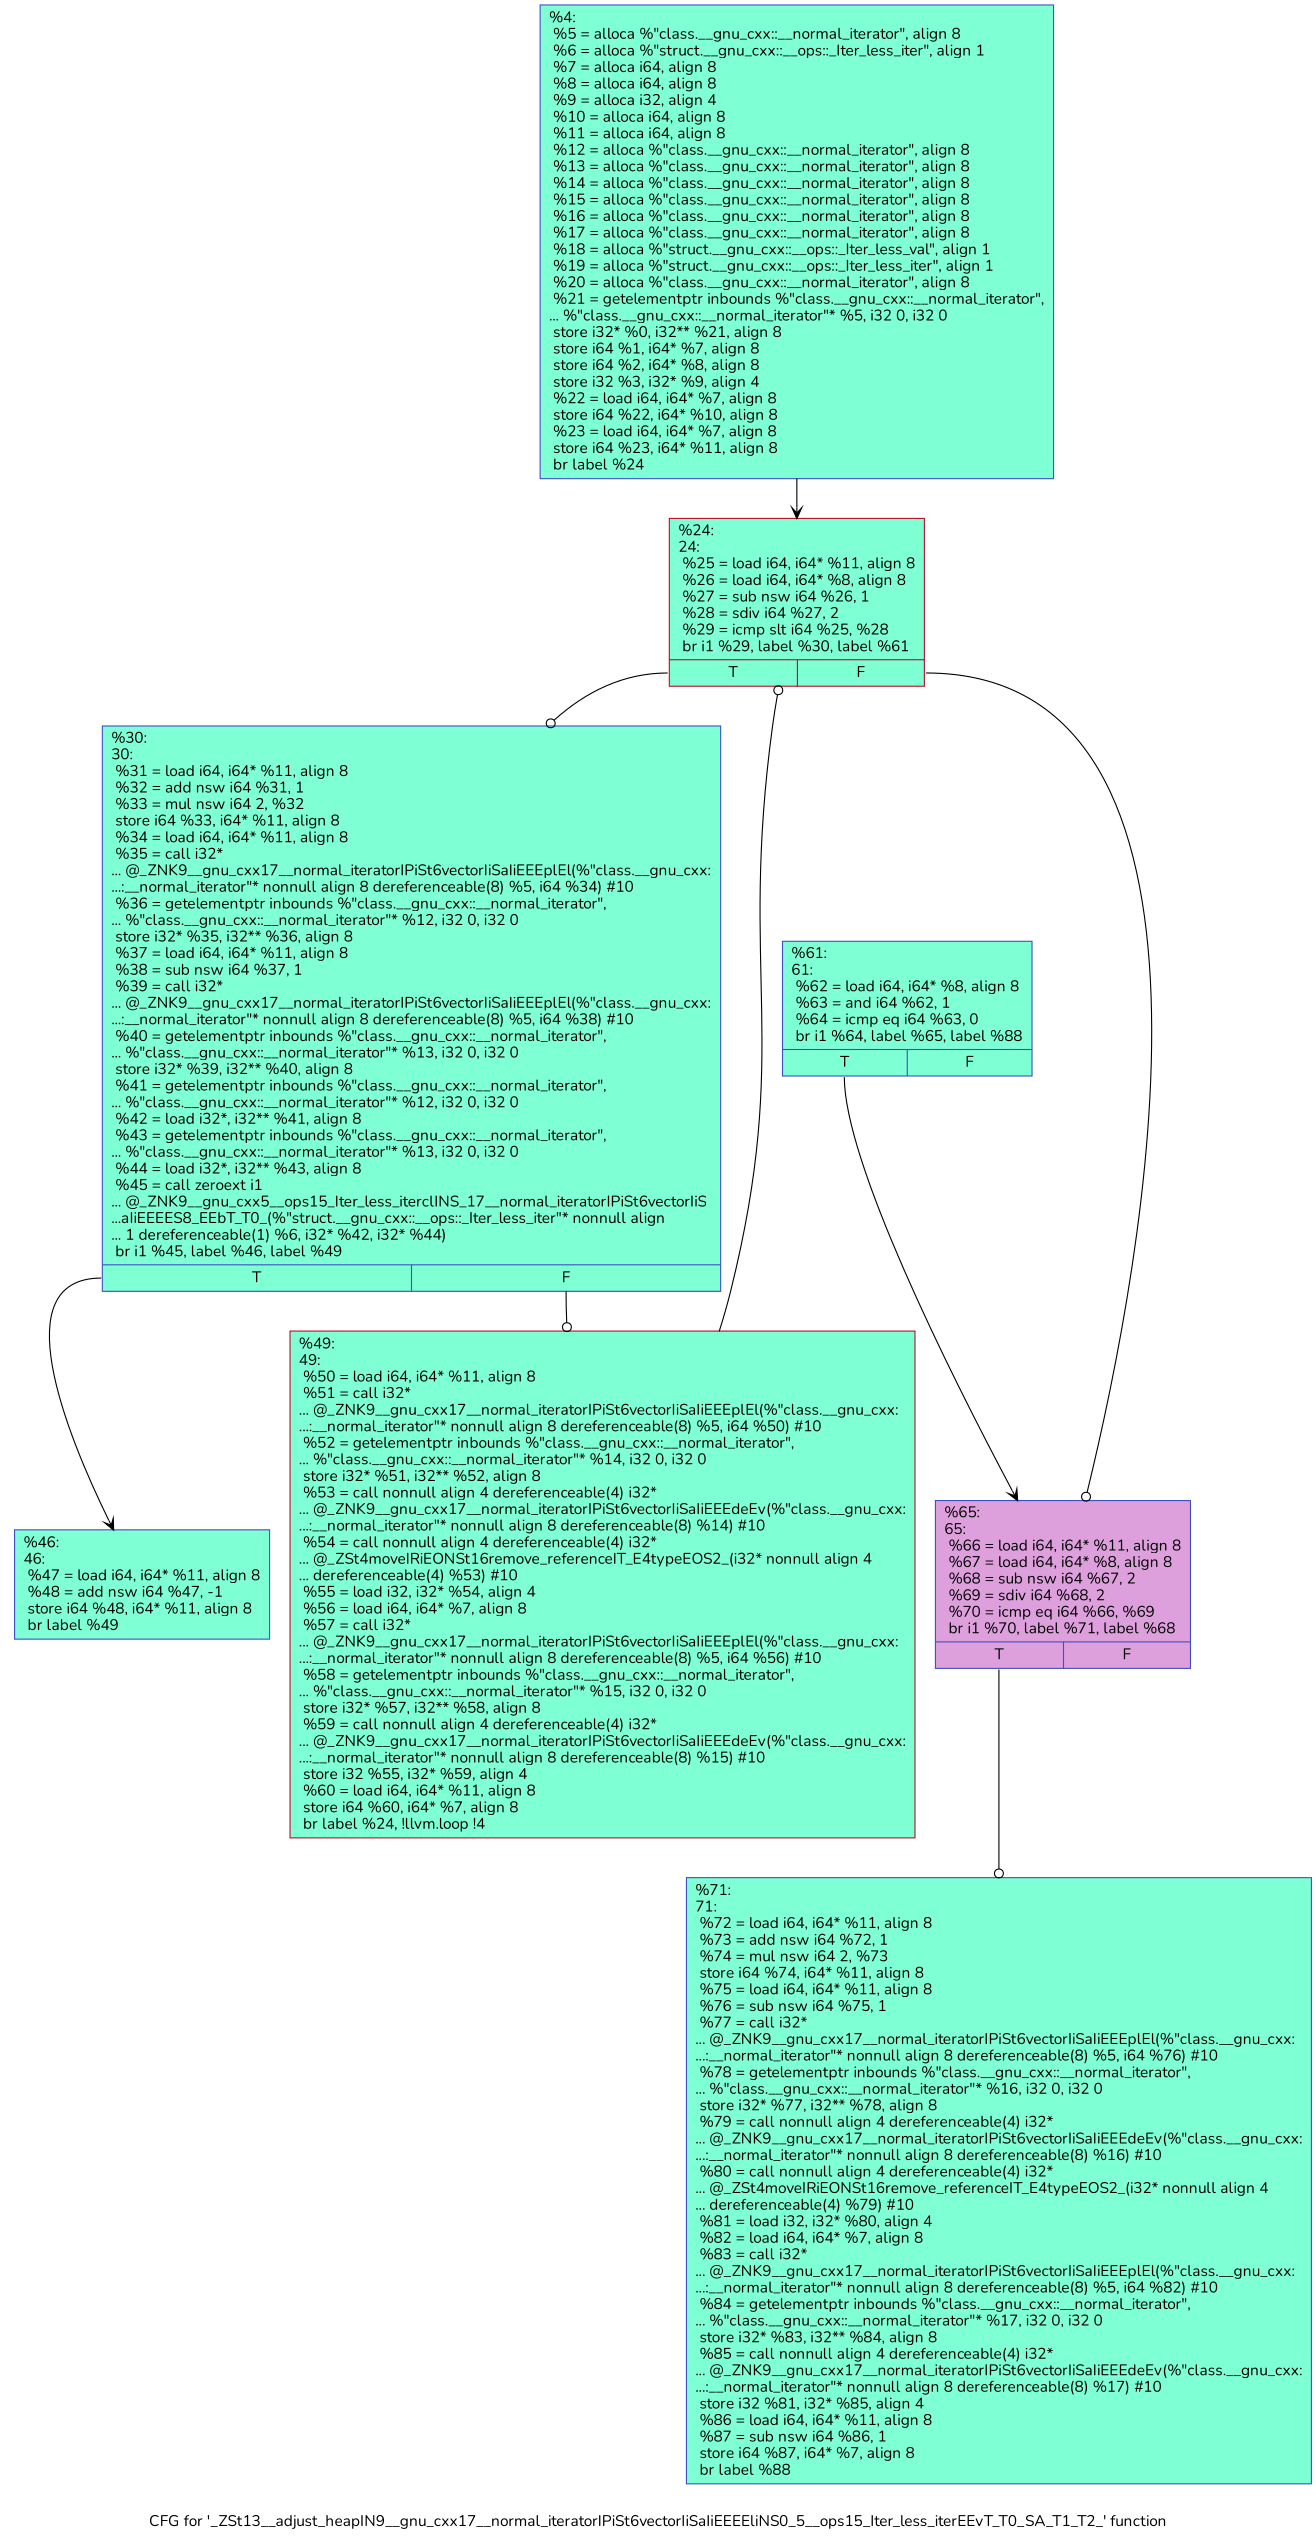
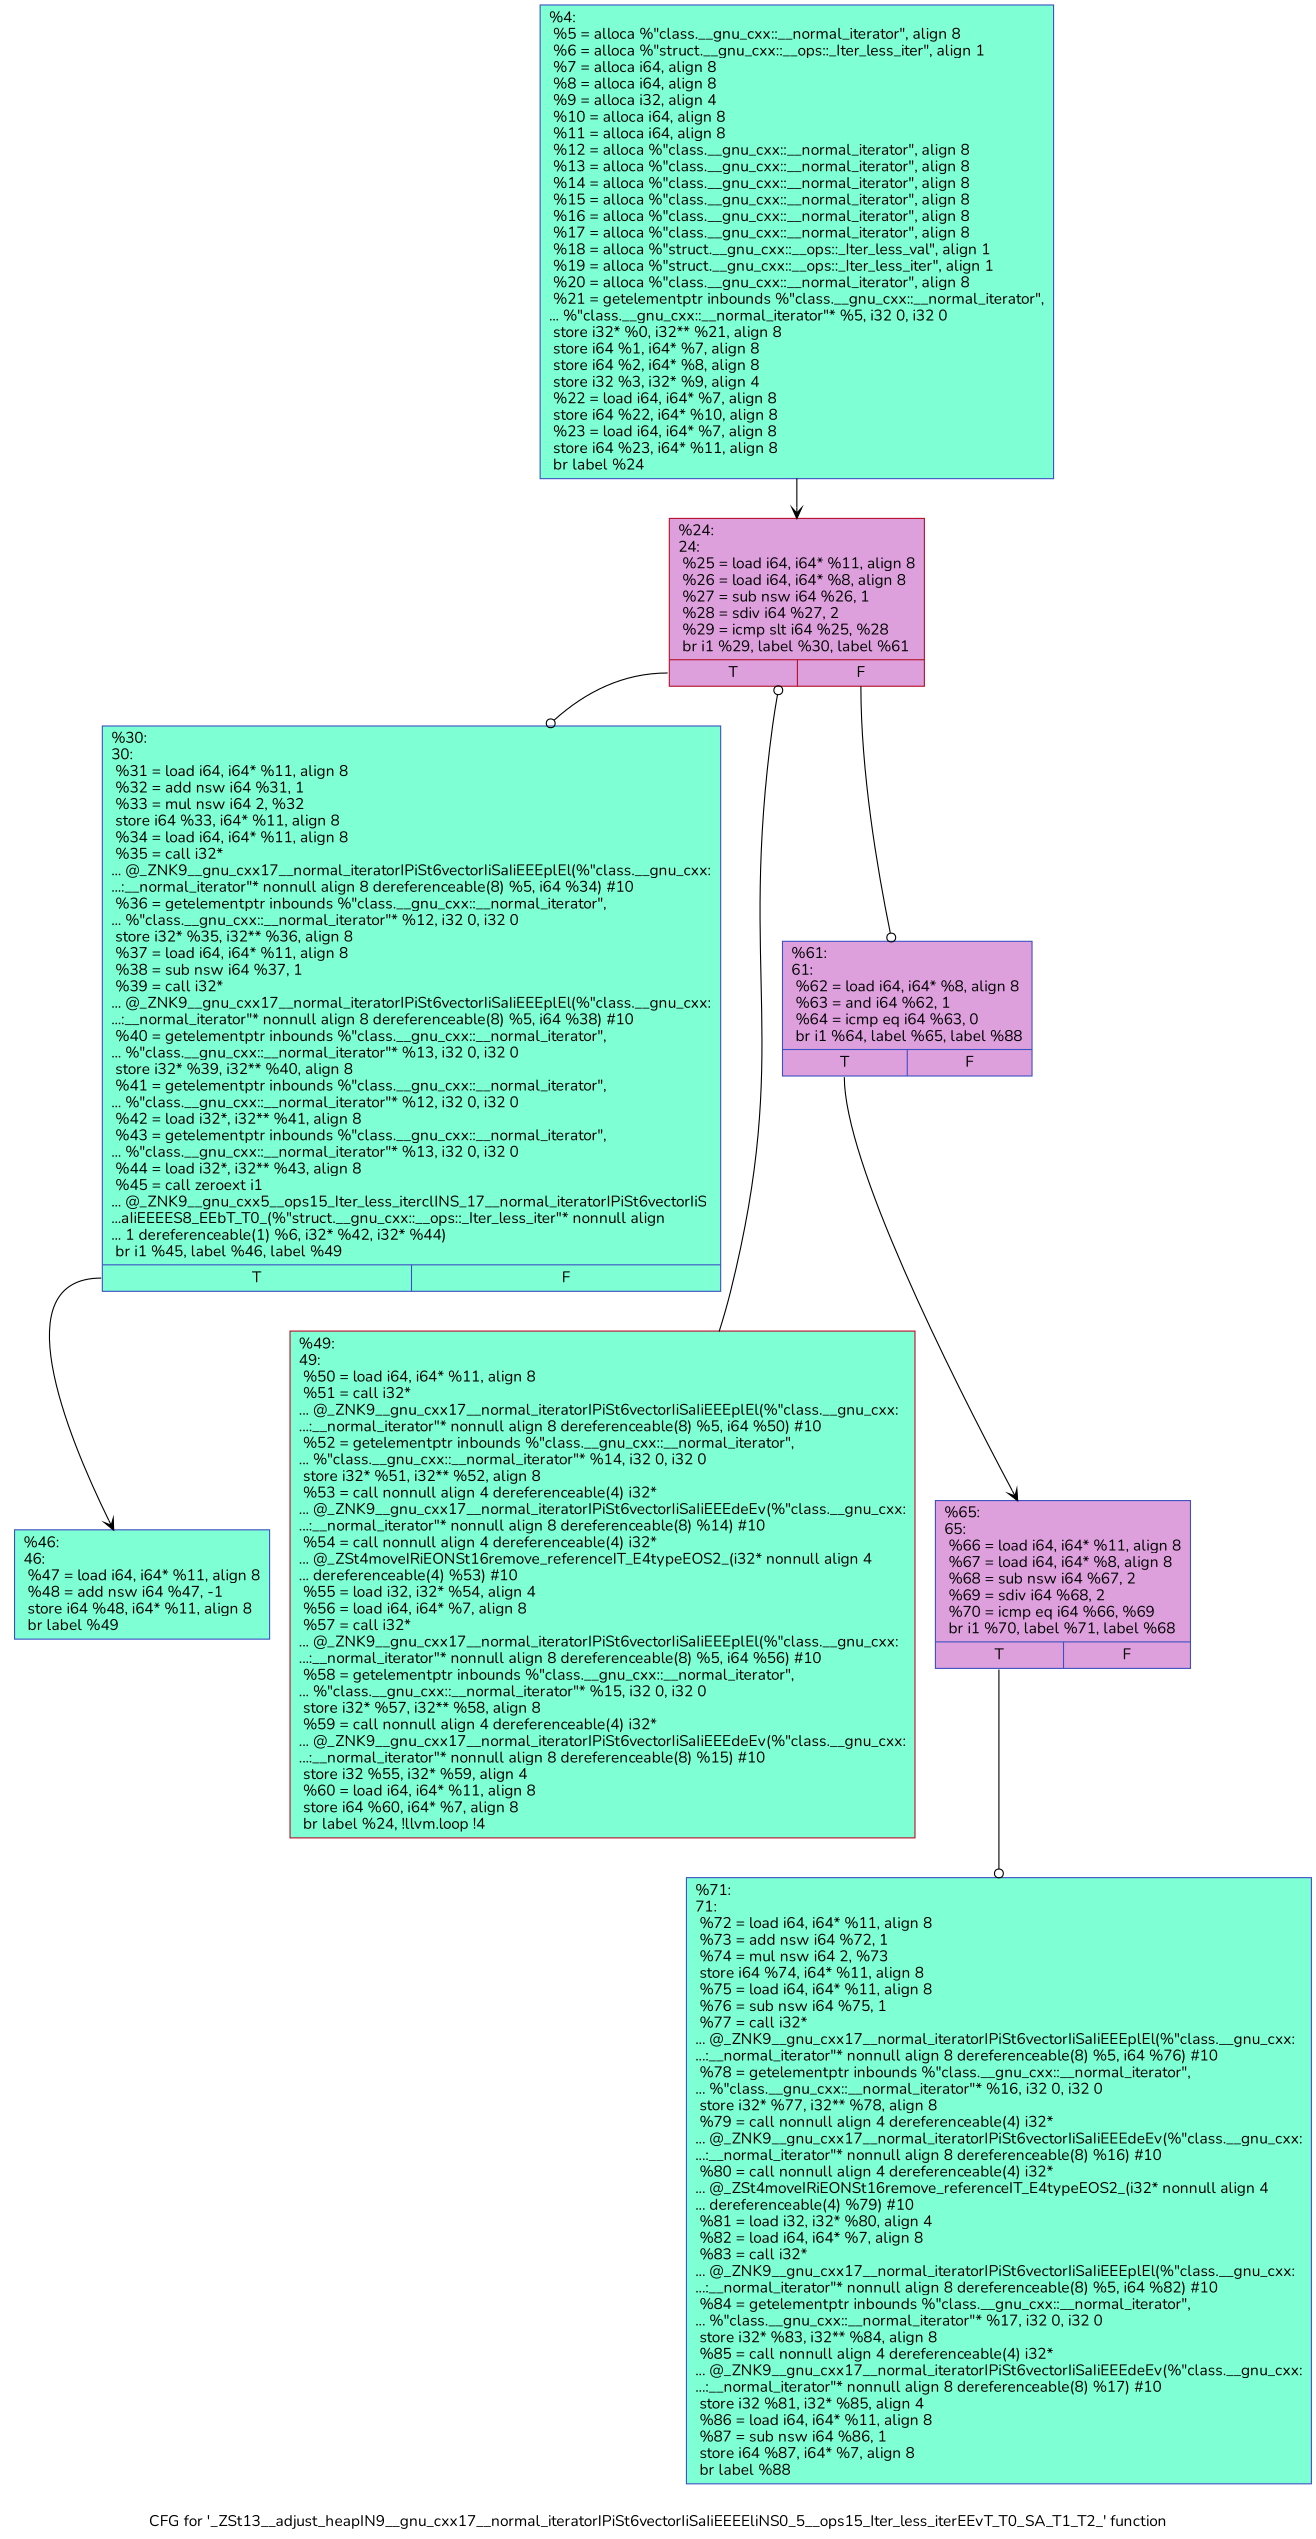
  digraph {
    fontname=Nunito
    label="CFG for '_ZSt13__adjust_heapIN9__gnu_cxx17__normal_iteratorIPiSt6vectorIiSaIiEEEEliNS0_5__ops15_Iter_less_iterEEvT_T0_SA_T1_T2_' function"
    node [color="#3d50c3ff" fillcolor=aquamarine fontname=Nunito shape=record style=filled]
    edge [arrowhead=odot fontname=Nunito tailport=s0]
    n1 [label="{%4:\l  %5 = alloca %\"class.__gnu_cxx::__normal_iterator\", align 8\l  %6 = alloca %\"struct.__gnu_cxx::__ops::_Iter_less_iter\", align 1\l  %7 = alloca i64, align 8\l  %8 = alloca i64, align 8\l  %9 = alloca i32, align 4\l  %10 = alloca i64, align 8\l  %11 = alloca i64, align 8\l  %12 = alloca %\"class.__gnu_cxx::__normal_iterator\", align 8\l  %13 = alloca %\"class.__gnu_cxx::__normal_iterator\", align 8\l  %14 = alloca %\"class.__gnu_cxx::__normal_iterator\", align 8\l  %15 = alloca %\"class.__gnu_cxx::__normal_iterator\", align 8\l  %16 = alloca %\"class.__gnu_cxx::__normal_iterator\", align 8\l  %17 = alloca %\"class.__gnu_cxx::__normal_iterator\", align 8\l  %18 = alloca %\"struct.__gnu_cxx::__ops::_Iter_less_val\", align 1\l  %19 = alloca %\"struct.__gnu_cxx::__ops::_Iter_less_iter\", align 1\l  %20 = alloca %\"class.__gnu_cxx::__normal_iterator\", align 8\l  %21 = getelementptr inbounds %\"class.__gnu_cxx::__normal_iterator\",\l... %\"class.__gnu_cxx::__normal_iterator\"* %5, i32 0, i32 0\l  store i32* %0, i32** %21, align 8\l  store i64 %1, i64* %7, align 8\l  store i64 %2, i64* %8, align 8\l  store i32 %3, i32* %9, align 4\l  %22 = load i64, i64* %7, align 8\l  store i64 %22, i64* %10, align 8\l  %23 = load i64, i64* %7, align 8\l  store i64 %23, i64* %11, align 8\l  br label %24\l}"]
-   n2 [color="#b70d28ff" label="{%24:\l24:                                               \l  %25 = load i64, i64* %11, align 8\l  %26 = load i64, i64* %8, align 8\l  %27 = sub nsw i64 %26, 1\l  %28 = sdiv i64 %27, 2\l  %29 = icmp slt i64 %25, %28\l  br i1 %29, label %30, label %61\l|{<s0>T|<s1>F}}"]
+   n2 [color="#b70d28ff" fillcolor=plum label="{%24:\l24:                                               \l  %25 = load i64, i64* %11, align 8\l  %26 = load i64, i64* %8, align 8\l  %27 = sub nsw i64 %26, 1\l  %28 = sdiv i64 %27, 2\l  %29 = icmp slt i64 %25, %28\l  br i1 %29, label %30, label %61\l|{<s0>T|<s1>F}}"]
    n3 [label="{%30:\l30:                                               \l  %31 = load i64, i64* %11, align 8\l  %32 = add nsw i64 %31, 1\l  %33 = mul nsw i64 2, %32\l  store i64 %33, i64* %11, align 8\l  %34 = load i64, i64* %11, align 8\l  %35 = call i32*\l... @_ZNK9__gnu_cxx17__normal_iteratorIPiSt6vectorIiSaIiEEEplEl(%\"class.__gnu_cxx:\l...:__normal_iterator\"* nonnull align 8 dereferenceable(8) %5, i64 %34) #10\l  %36 = getelementptr inbounds %\"class.__gnu_cxx::__normal_iterator\",\l... %\"class.__gnu_cxx::__normal_iterator\"* %12, i32 0, i32 0\l  store i32* %35, i32** %36, align 8\l  %37 = load i64, i64* %11, align 8\l  %38 = sub nsw i64 %37, 1\l  %39 = call i32*\l... @_ZNK9__gnu_cxx17__normal_iteratorIPiSt6vectorIiSaIiEEEplEl(%\"class.__gnu_cxx:\l...:__normal_iterator\"* nonnull align 8 dereferenceable(8) %5, i64 %38) #10\l  %40 = getelementptr inbounds %\"class.__gnu_cxx::__normal_iterator\",\l... %\"class.__gnu_cxx::__normal_iterator\"* %13, i32 0, i32 0\l  store i32* %39, i32** %40, align 8\l  %41 = getelementptr inbounds %\"class.__gnu_cxx::__normal_iterator\",\l... %\"class.__gnu_cxx::__normal_iterator\"* %12, i32 0, i32 0\l  %42 = load i32*, i32** %41, align 8\l  %43 = getelementptr inbounds %\"class.__gnu_cxx::__normal_iterator\",\l... %\"class.__gnu_cxx::__normal_iterator\"* %13, i32 0, i32 0\l  %44 = load i32*, i32** %43, align 8\l  %45 = call zeroext i1\l... @_ZNK9__gnu_cxx5__ops15_Iter_less_iterclINS_17__normal_iteratorIPiSt6vectorIiS\l...aIiEEEES8_EEbT_T0_(%\"struct.__gnu_cxx::__ops::_Iter_less_iter\"* nonnull align\l... 1 dereferenceable(1) %6, i32* %42, i32* %44)\l  br i1 %45, label %46, label %49\l|{<s0>T|<s1>F}}"]
-   n4 [label="{%61:\l61:                                               \l  %62 = load i64, i64* %8, align 8\l  %63 = and i64 %62, 1\l  %64 = icmp eq i64 %63, 0\l  br i1 %64, label %65, label %88\l|{<s0>T|<s1>F}}"]
+   n4 [fillcolor=plum label="{%61:\l61:                                               \l  %62 = load i64, i64* %8, align 8\l  %63 = and i64 %62, 1\l  %64 = icmp eq i64 %63, 0\l  br i1 %64, label %65, label %88\l|{<s0>T|<s1>F}}"]
    n5 [label="{%46:\l46:                                               \l  %47 = load i64, i64* %11, align 8\l  %48 = add nsw i64 %47, -1\l  store i64 %48, i64* %11, align 8\l  br label %49\l}"]
    n6 [color="#b70d28ff" label="{%49:\l49:                                               \l  %50 = load i64, i64* %11, align 8\l  %51 = call i32*\l... @_ZNK9__gnu_cxx17__normal_iteratorIPiSt6vectorIiSaIiEEEplEl(%\"class.__gnu_cxx:\l...:__normal_iterator\"* nonnull align 8 dereferenceable(8) %5, i64 %50) #10\l  %52 = getelementptr inbounds %\"class.__gnu_cxx::__normal_iterator\",\l... %\"class.__gnu_cxx::__normal_iterator\"* %14, i32 0, i32 0\l  store i32* %51, i32** %52, align 8\l  %53 = call nonnull align 4 dereferenceable(4) i32*\l... @_ZNK9__gnu_cxx17__normal_iteratorIPiSt6vectorIiSaIiEEEdeEv(%\"class.__gnu_cxx:\l...:__normal_iterator\"* nonnull align 8 dereferenceable(8) %14) #10\l  %54 = call nonnull align 4 dereferenceable(4) i32*\l... @_ZSt4moveIRiEONSt16remove_referenceIT_E4typeEOS2_(i32* nonnull align 4\l... dereferenceable(4) %53) #10\l  %55 = load i32, i32* %54, align 4\l  %56 = load i64, i64* %7, align 8\l  %57 = call i32*\l... @_ZNK9__gnu_cxx17__normal_iteratorIPiSt6vectorIiSaIiEEEplEl(%\"class.__gnu_cxx:\l...:__normal_iterator\"* nonnull align 8 dereferenceable(8) %5, i64 %56) #10\l  %58 = getelementptr inbounds %\"class.__gnu_cxx::__normal_iterator\",\l... %\"class.__gnu_cxx::__normal_iterator\"* %15, i32 0, i32 0\l  store i32* %57, i32** %58, align 8\l  %59 = call nonnull align 4 dereferenceable(4) i32*\l... @_ZNK9__gnu_cxx17__normal_iteratorIPiSt6vectorIiSaIiEEEdeEv(%\"class.__gnu_cxx:\l...:__normal_iterator\"* nonnull align 8 dereferenceable(8) %15) #10\l  store i32 %55, i32* %59, align 4\l  %60 = load i64, i64* %11, align 8\l  store i64 %60, i64* %7, align 8\l  br label %24, !llvm.loop !4\l}"]
    n7 [fillcolor=plum label="{%65:\l65:                                               \l  %66 = load i64, i64* %11, align 8\l  %67 = load i64, i64* %8, align 8\l  %68 = sub nsw i64 %67, 2\l  %69 = sdiv i64 %68, 2\l  %70 = icmp eq i64 %66, %69\l  br i1 %70, label %71, label %68\l|{<s0>T|<s1>F}}"]
    n8 [label="{%71:\l71:                                               \l  %72 = load i64, i64* %11, align 8\l  %73 = add nsw i64 %72, 1\l  %74 = mul nsw i64 2, %73\l  store i64 %74, i64* %11, align 8\l  %75 = load i64, i64* %11, align 8\l  %76 = sub nsw i64 %75, 1\l  %77 = call i32*\l... @_ZNK9__gnu_cxx17__normal_iteratorIPiSt6vectorIiSaIiEEEplEl(%\"class.__gnu_cxx:\l...:__normal_iterator\"* nonnull align 8 dereferenceable(8) %5, i64 %76) #10\l  %78 = getelementptr inbounds %\"class.__gnu_cxx::__normal_iterator\",\l... %\"class.__gnu_cxx::__normal_iterator\"* %16, i32 0, i32 0\l  store i32* %77, i32** %78, align 8\l  %79 = call nonnull align 4 dereferenceable(4) i32*\l... @_ZNK9__gnu_cxx17__normal_iteratorIPiSt6vectorIiSaIiEEEdeEv(%\"class.__gnu_cxx:\l...:__normal_iterator\"* nonnull align 8 dereferenceable(8) %16) #10\l  %80 = call nonnull align 4 dereferenceable(4) i32*\l... @_ZSt4moveIRiEONSt16remove_referenceIT_E4typeEOS2_(i32* nonnull align 4\l... dereferenceable(4) %79) #10\l  %81 = load i32, i32* %80, align 4\l  %82 = load i64, i64* %7, align 8\l  %83 = call i32*\l... @_ZNK9__gnu_cxx17__normal_iteratorIPiSt6vectorIiSaIiEEEplEl(%\"class.__gnu_cxx:\l...:__normal_iterator\"* nonnull align 8 dereferenceable(8) %5, i64 %82) #10\l  %84 = getelementptr inbounds %\"class.__gnu_cxx::__normal_iterator\",\l... %\"class.__gnu_cxx::__normal_iterator\"* %17, i32 0, i32 0\l  store i32* %83, i32** %84, align 8\l  %85 = call nonnull align 4 dereferenceable(4) i32*\l... @_ZNK9__gnu_cxx17__normal_iteratorIPiSt6vectorIiSaIiEEEdeEv(%\"class.__gnu_cxx:\l...:__normal_iterator\"* nonnull align 8 dereferenceable(8) %17) #10\l  store i32 %81, i32* %85, align 4\l  %86 = load i64, i64* %11, align 8\l  %87 = sub nsw i64 %86, 1\l  store i64 %87, i64* %7, align 8\l  br label %88\l}"]
    n1 -> n2 [arrowhead=vee tailport=""]
    n2 -> n3
-   n2 -> n7 [tailport=s1]
+   n2 -> n4 [tailport=s1]
    n3 -> n5 [arrowhead=vee]
-   n3 -> n6 [tailport=s1]
    n4 -> n7 [arrowhead=vee]
    n6 -> n2 [tailport=""]
    n7 -> n8
  }
